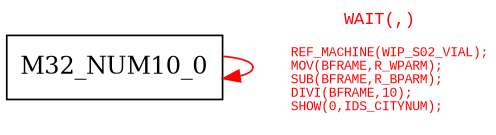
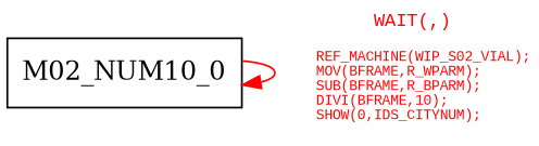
  digraph {
-   M02_NUM10_0 [shape=record label=M32_NUM10_0]
+   M02_NUM10_0 [shape=record]
    M02_NUM10_0 -> M02_NUM10_0 [color=red fontcolor=red label=< <font face="Courier New" point-size="10"> WAIT(,)<br/> <font point-size="8"><br align="left"/>     REF_MACHINE(WIP_S02_VIAL);<br align="left"/>     MOV(BFRAME,R_WPARM);<br align="left"/>     SUB(BFRAME,R_BPARM);<br align="left"/>     DIVI(BFRAME,10);<br align="left"/>     SHOW(0,IDS_CITYNUM);<br align="left"/> </font></font>>]
  }
